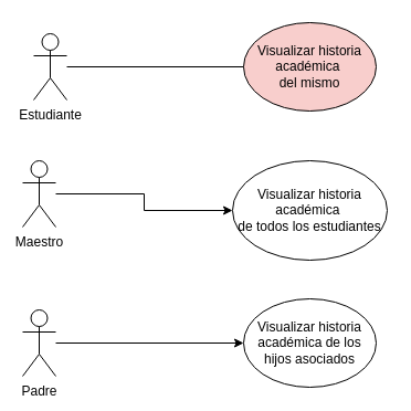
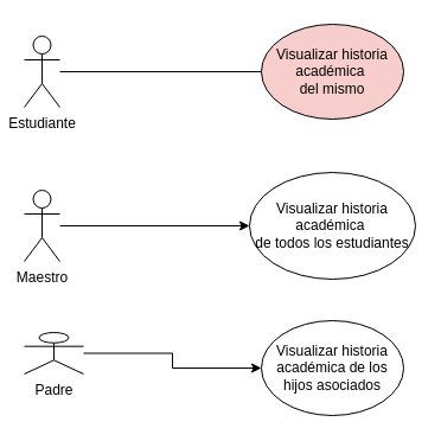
  <mxCell id="0" />
  <mxCell id="1" parent="0" />
  <mxCell id="2" style="edgeStyle=orthogonalEdgeStyle;rounded=0;orthogonalLoop=1;jettySize=auto;html=1;endArrow=none;" edge="1" parent="1" source="3" target="8"><mxGeometry relative="1" as="geometry" /></mxCell>
- <mxCell id="3" value="Estudiante" style="shape=umlActor;verticalLabelPosition=bottom;verticalAlign=top;html=1;outlineConnect=0;" vertex="1" parent="1"><mxGeometry x="30" y="30" width="30" height="60" as="geometry" /></mxCell>
+ <mxCell id="3" value="Estudiante" style="shape=umlActor;verticalLabelPosition=bottom;verticalAlign=top;html=1;outlineConnect=0;" vertex="1" parent="1"><mxGeometry x="20" y="30" width="30" height="60" as="geometry" /></mxCell>
  <mxCell id="4" style="edgeStyle=orthogonalEdgeStyle;rounded=0;orthogonalLoop=1;jettySize=auto;html=1;" edge="1" parent="1" source="5" target="9"><mxGeometry relative="1" as="geometry" /></mxCell>
- <mxCell id="5" value="Maestro" style="shape=umlActor;verticalLabelPosition=bottom;verticalAlign=top;html=1;outlineConnect=0;" vertex="1" parent="1"><mxGeometry x="20" y="145" width="30" height="60" as="geometry" /></mxCell>
+ <mxCell id="5" value="Maestro" style="shape=umlActor;verticalLabelPosition=bottom;verticalAlign=top;html=1;outlineConnect=0;" vertex="1" parent="1"><mxGeometry x="20" y="160" width="30" height="60" as="geometry" /></mxCell>
  <mxCell id="6" style="edgeStyle=orthogonalEdgeStyle;rounded=0;orthogonalLoop=1;jettySize=auto;html=1;" edge="1" parent="1" source="7" target="10"><mxGeometry relative="1" as="geometry" /></mxCell>
- <mxCell id="7" value="Padre" style="shape=umlActor;verticalLabelPosition=bottom;verticalAlign=top;html=1;outlineConnect=0;" vertex="1" parent="1"><mxGeometry x="20" y="280" width="30" height="60" as="geometry" /></mxCell>
+ <mxCell id="7" value="Padre" style="shape=umlActor;verticalLabelPosition=bottom;verticalAlign=top;html=1;outlineConnect=0;" vertex="1" parent="1"><mxGeometry x="20" y="280" width="50" height="35" as="geometry" /></mxCell>
  <mxCell id="8" value="Visualizar historia académica&amp;nbsp;&lt;br&gt;del mismo" style="ellipse;whiteSpace=wrap;html=1;fillColor=#f8cecc;" vertex="1" parent="1"><mxGeometry x="220" y="20" width="120" height="80" as="geometry" /></mxCell>
  <mxCell id="9" value="Visualizar historia académica&amp;nbsp;&lt;br&gt;de todos los estudiantes" style="ellipse;whiteSpace=wrap;html=1;" vertex="1" parent="1"><mxGeometry x="210" y="145" width="140" height="90" as="geometry" /></mxCell>
  <mxCell id="10" value="Visualizar historia académica de los hijos asociados" style="ellipse;whiteSpace=wrap;html=1;" vertex="1" parent="1"><mxGeometry x="220" y="270" width="120" height="80" as="geometry" /></mxCell>
